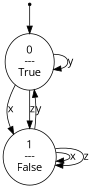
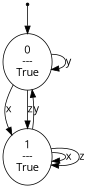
  digraph {
    fontname="Open Sans"
    node [fontname="Open Sans"]
    edge [fontname="Open Sans"]
    0 [shape=point]
    n2 [label="0\n---\nTrue"]
-   n3 [label="1\n---\nFalse"]
+   n3 [label="1\n---\nTrue"]
    0 -> n2
    n2 -> n2 [label=y]
    n2 -> n3 [label=x]
    n2 -> n3 [label=z]
    n3 -> n2 [label=y]
    n3 -> n3 [label=x]
    n3 -> n3 [label=z]
  }
